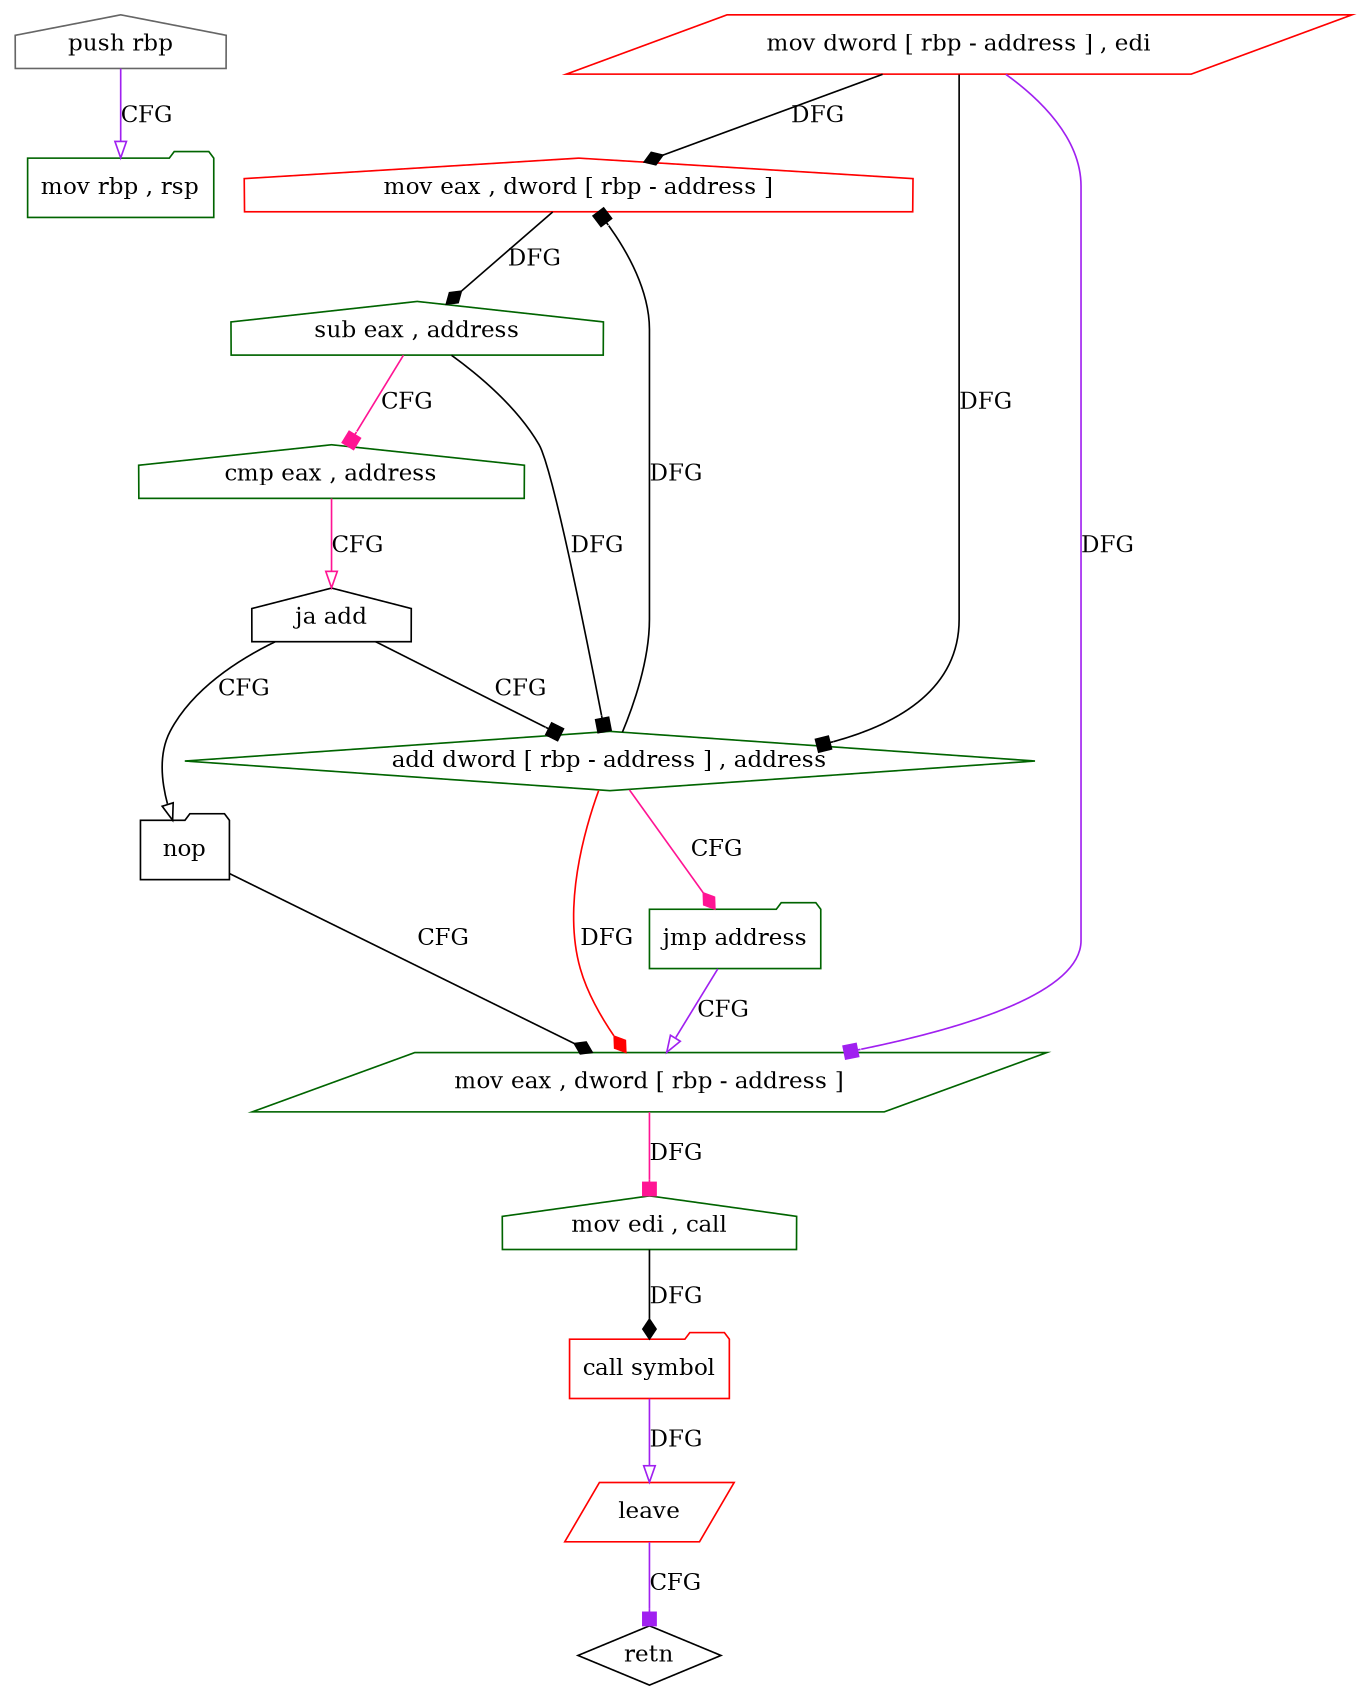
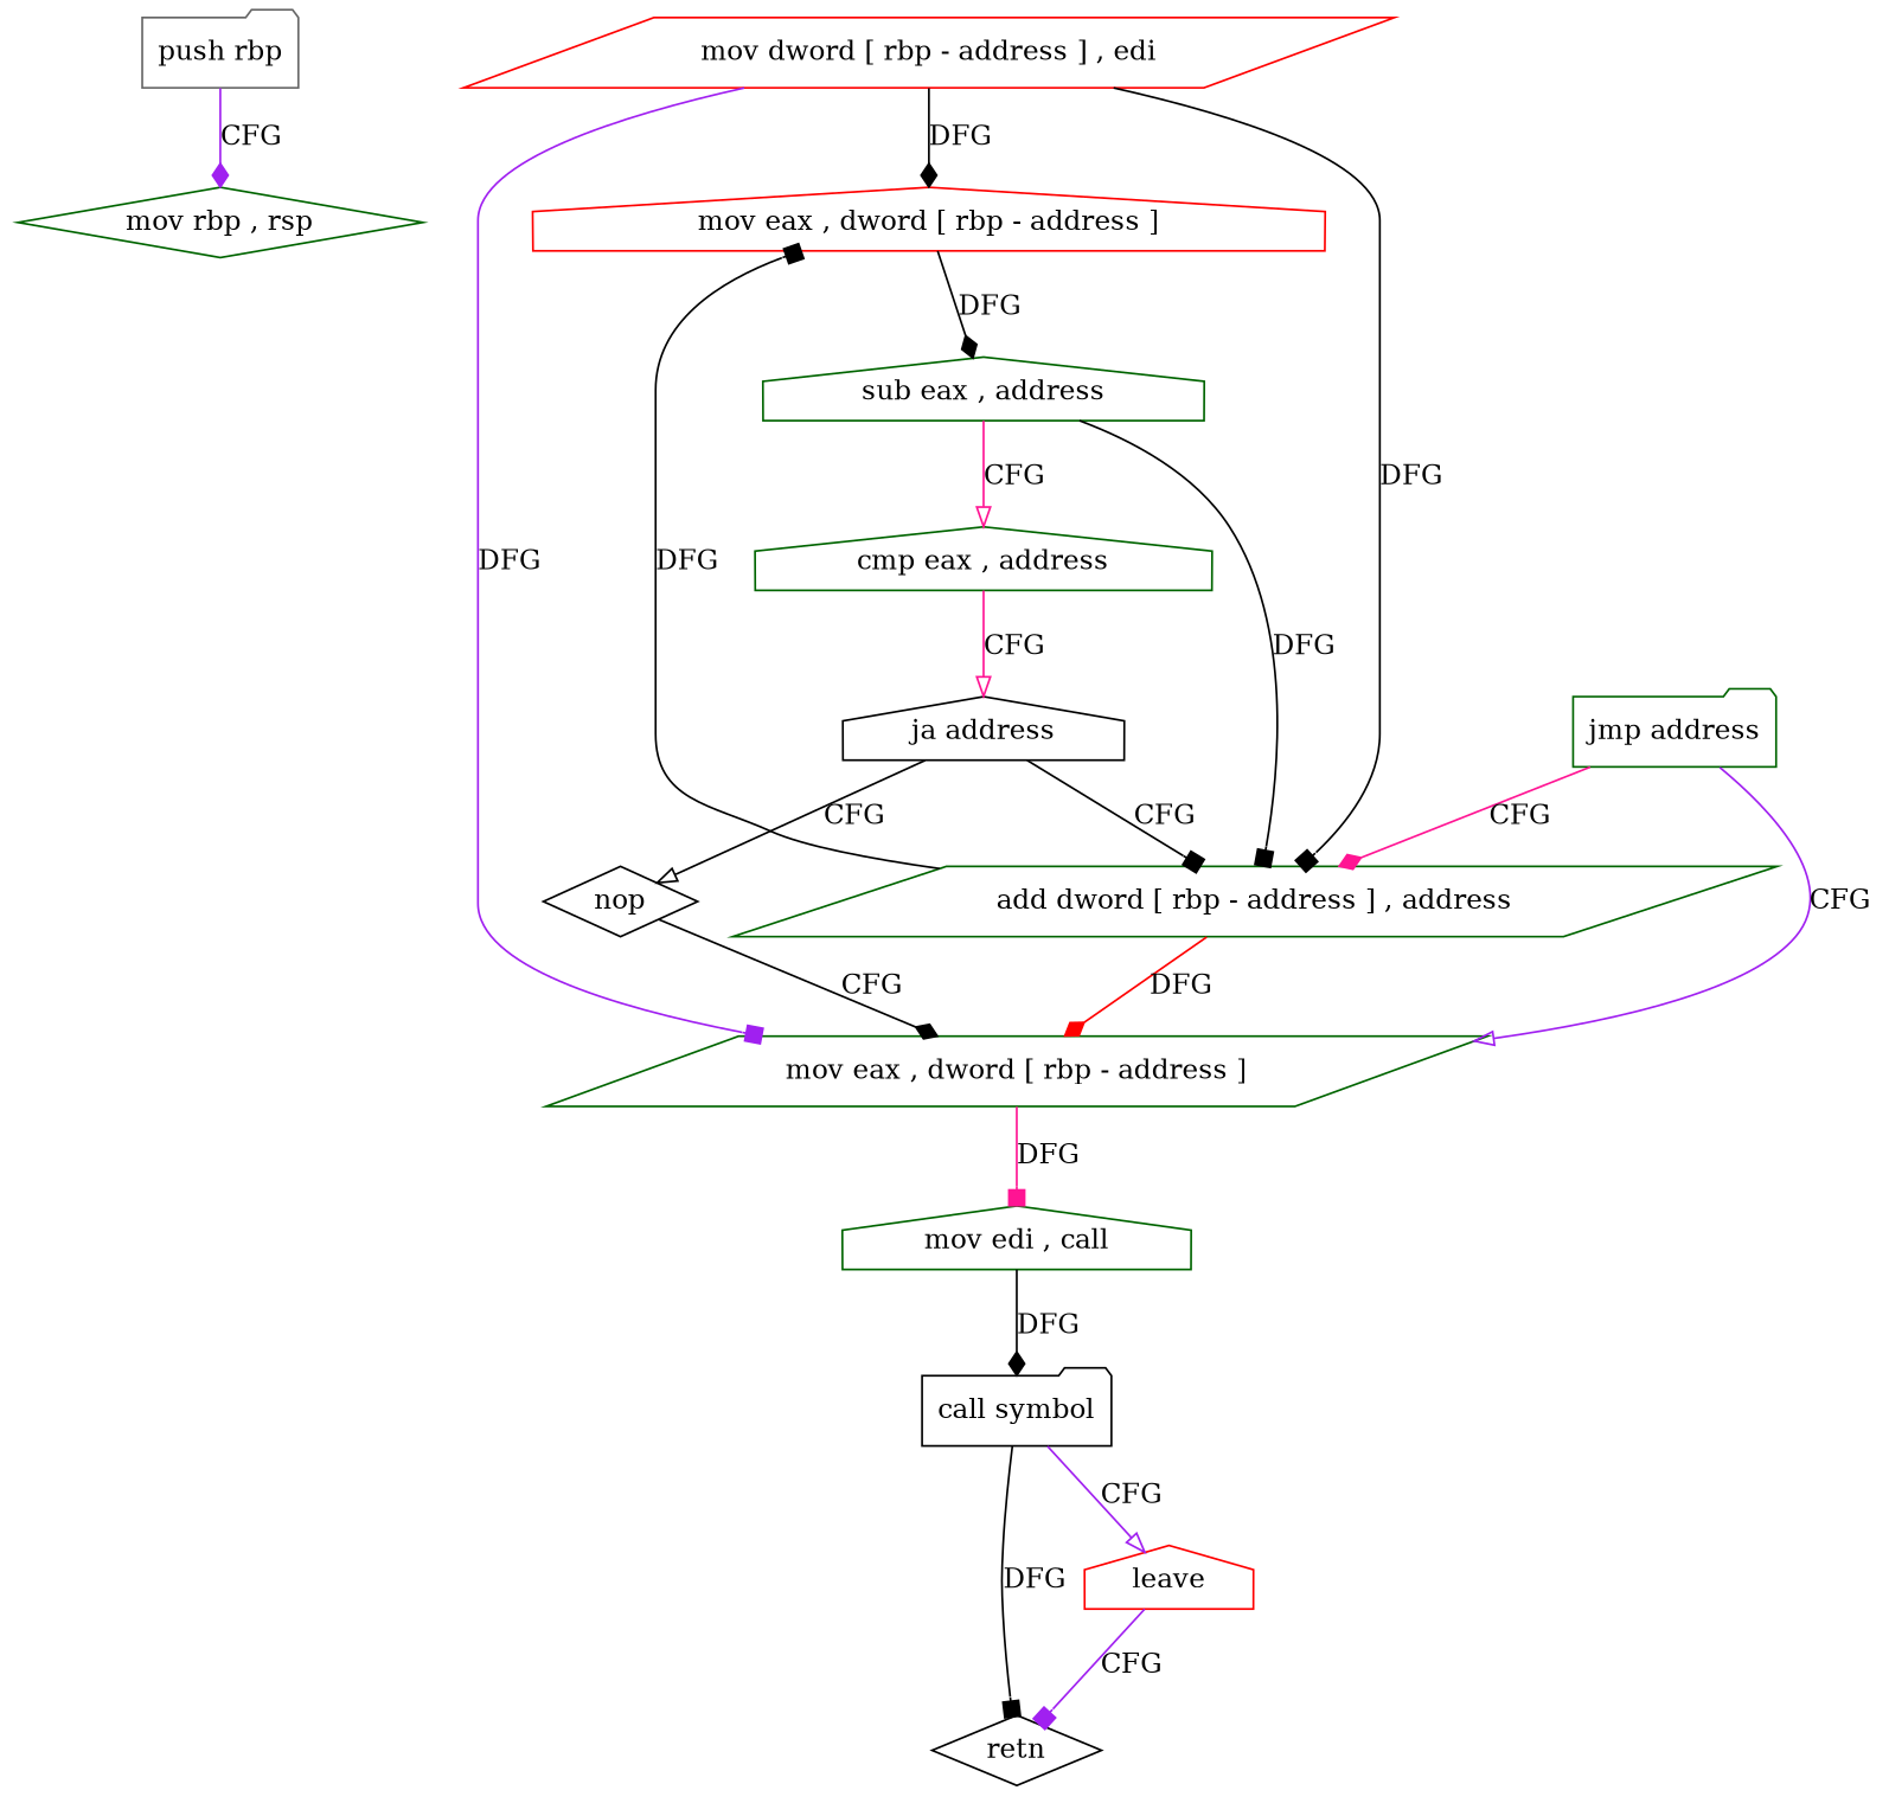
  digraph {
    node [color=darkgreen shape=house]
    edge [arrowhead=box color=black]
-   n1 [color=gray40 label="push rbp"]
-   n2 [label="mov rbp , rsp" shape=folder]
+   n1 [color=gray40 label="push rbp" shape=folder]
+   n2 [label="mov rbp , rsp" shape=diamond]
    n3 [color=red label="mov dword [ rbp - address ] , edi" shape=parallelogram]
    n4 [color=red label="mov eax , dword [ rbp - address ]"]
-   n5 [label="add dword [ rbp - address ] , address" shape=diamond]
+   n5 [label="add dword [ rbp - address ] , address" shape=parallelogram]
    n6 [label="mov eax , dword [ rbp - address ]" shape=parallelogram]
    n7 [label="sub eax , address"]
    n8 [label="jmp address" shape=folder]
    n9 [label="mov edi , call"]
    n10 [label="cmp eax , address"]
-   n11 [color=black label="ja add"]
-   n12 [color=black label=nop shape=folder]
-   n13 [color=red label="call symbol" shape=folder]
-   n14 [color=red label=leave shape=parallelogram]
+   n11 [color=black label="ja address"]
+   n12 [color=black label=nop shape=diamond]
+   n13 [color=black label="call symbol" shape=folder]
+   n14 [color=red label=leave]
    n15 [color=black label=retn shape=diamond]
-   n1 -> n2 [arrowhead=onormal color=purple label=CFG]
+   n1 -> n2 [arrowhead=diamond color=purple label=CFG]
    n3 -> n4 [arrowhead=diamond label=DFG]
    n3 -> n5 [label=DFG]
    n3 -> n6 [color=purple label=DFG]
    n4 -> n7 [arrowhead=diamond label=DFG]
    n5 -> n4 [label=DFG]
    n5 -> n6 [arrowhead=diamond color=red label=DFG]
-   n5 -> n8 [arrowhead=diamond color=deeppink label=CFG]
+   n8 -> n5 [arrowhead=diamond color=deeppink label=CFG]
    n6 -> n9 [color=deeppink label=DFG]
    n7 -> n5 [label=DFG]
-   n7 -> n10 [color=deeppink label=CFG]
+   n7 -> n10 [arrowhead=onormal color=deeppink label=CFG]
    n8 -> n6 [arrowhead=onormal color=purple label=CFG]
    n9 -> n13 [arrowhead=diamond label=DFG]
    n10 -> n11 [arrowhead=onormal color=deeppink label=CFG]
    n11 -> n5 [label=CFG]
    n11 -> n12 [arrowhead=onormal label=CFG]
    n12 -> n6 [arrowhead=diamond label=CFG]
-   n13 -> n14 [arrowhead=onormal color=purple label=DFG]
+   n13 -> n14 [arrowhead=onormal color=purple label=CFG]
+   n13 -> n15 [label=DFG]
    n14 -> n15 [color=purple label=CFG]
  }
